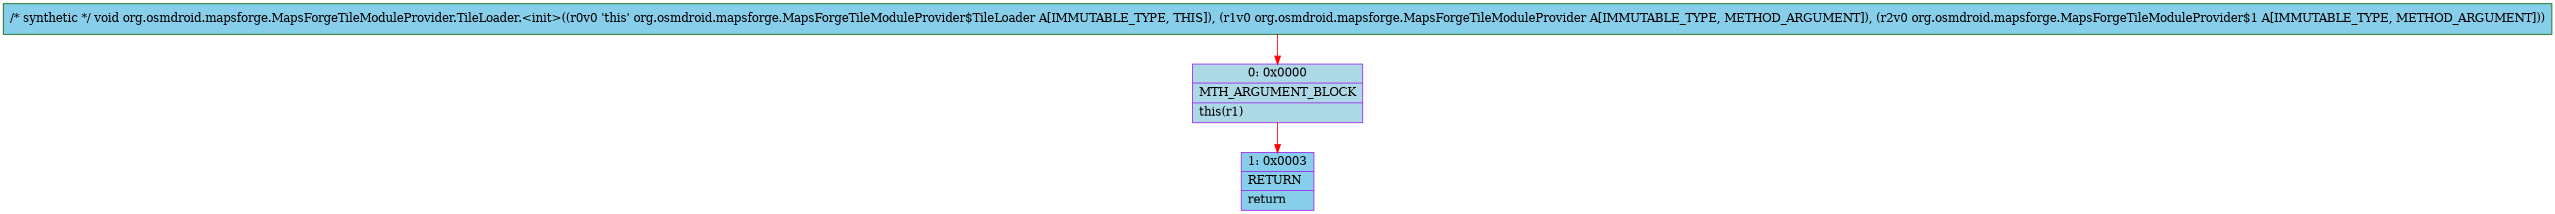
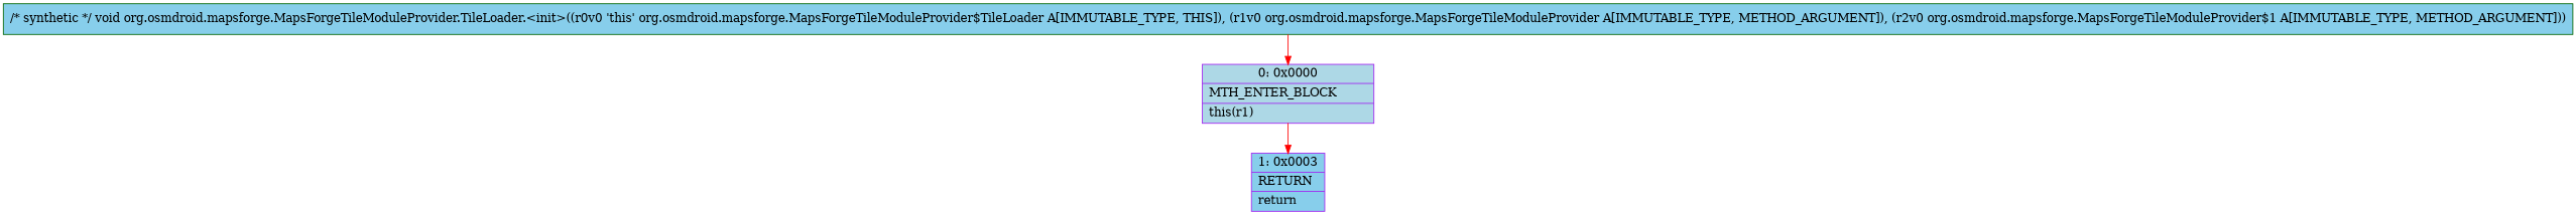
  digraph {
    node [shape=record style=filled fillcolor=skyblue color=purple]
    edge [color=red style=solid]
-   n1 [label="{0\:\ 0x0000|MTH_ARGUMENT_BLOCK\l|this(r1)\l}" fillcolor=lightblue]
+   n1 [label="{0\:\ 0x0000|MTH_ENTER_BLOCK\l|this(r1)\l}" fillcolor=lightblue]
    n2 [label="{1\:\ 0x0003|RETURN\l|return\l}"]
    n3 [label="{\/* synthetic *\/ void org.osmdroid.mapsforge.MapsForgeTileModuleProvider.TileLoader.\<init\>((r0v0 'this' org.osmdroid.mapsforge.MapsForgeTileModuleProvider$TileLoader A[IMMUTABLE_TYPE, THIS]), (r1v0 org.osmdroid.mapsforge.MapsForgeTileModuleProvider A[IMMUTABLE_TYPE, METHOD_ARGUMENT]), (r2v0 org.osmdroid.mapsforge.MapsForgeTileModuleProvider$1 A[IMMUTABLE_TYPE, METHOD_ARGUMENT])) }" color=darkgreen]
    n1 -> n2
    n3 -> n1
  }
